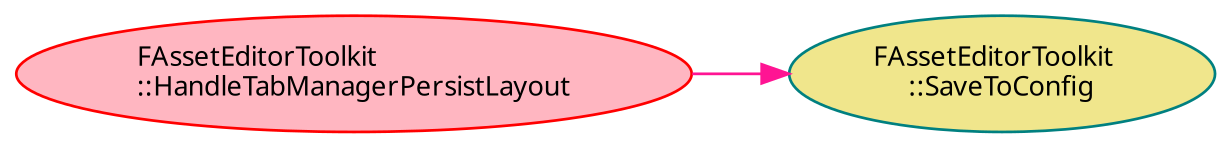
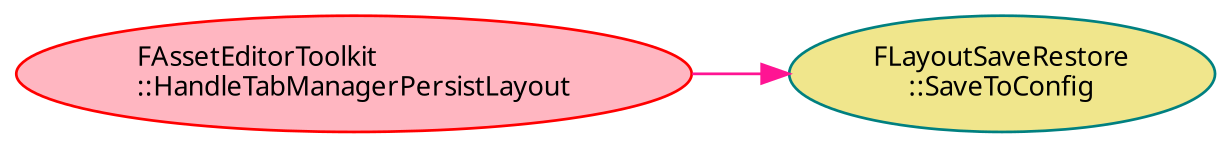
  digraph {
    rankdir=LR
    fontname="Noto Sans"
    node [fontname="Noto Sans" fontsize=10 shape=ellipse style=filled]
    n1 [color=red fillcolor=lightpink fontcolor=black height=0.2 label="FAssetEditorToolkit\l::HandleTabManagerPersistLayout" width=0.4]
-   n2 [color=teal fillcolor=khaki height=0.2 label="FAssetEditorToolkit\l::SaveToConfig" width=0.4]
+   n2 [color=teal fillcolor=khaki height=0.2 label="FLayoutSaveRestore\l::SaveToConfig" width=0.4]
    n1 -> n2 [color=deeppink fontname="Noto Sans" fontsize=10 labelfontname=Helvetica labelfontsize=10 style=solid arrowhead=normal]
  }
